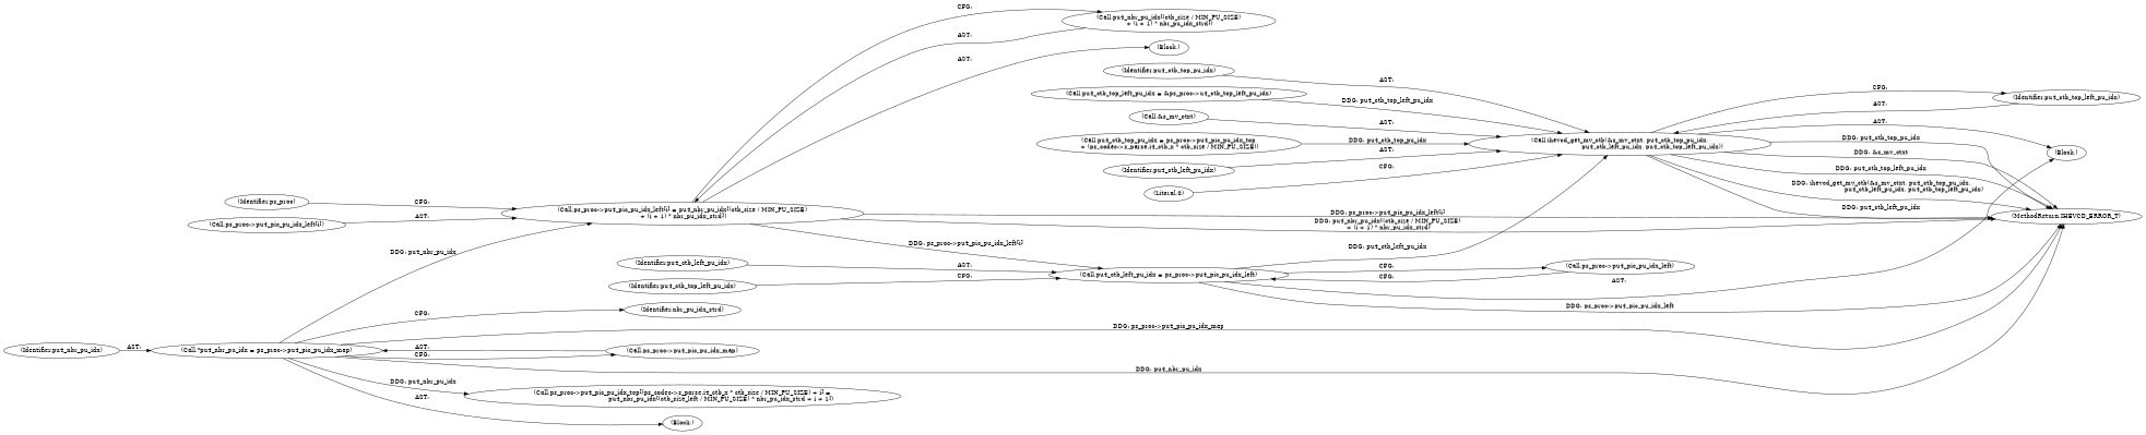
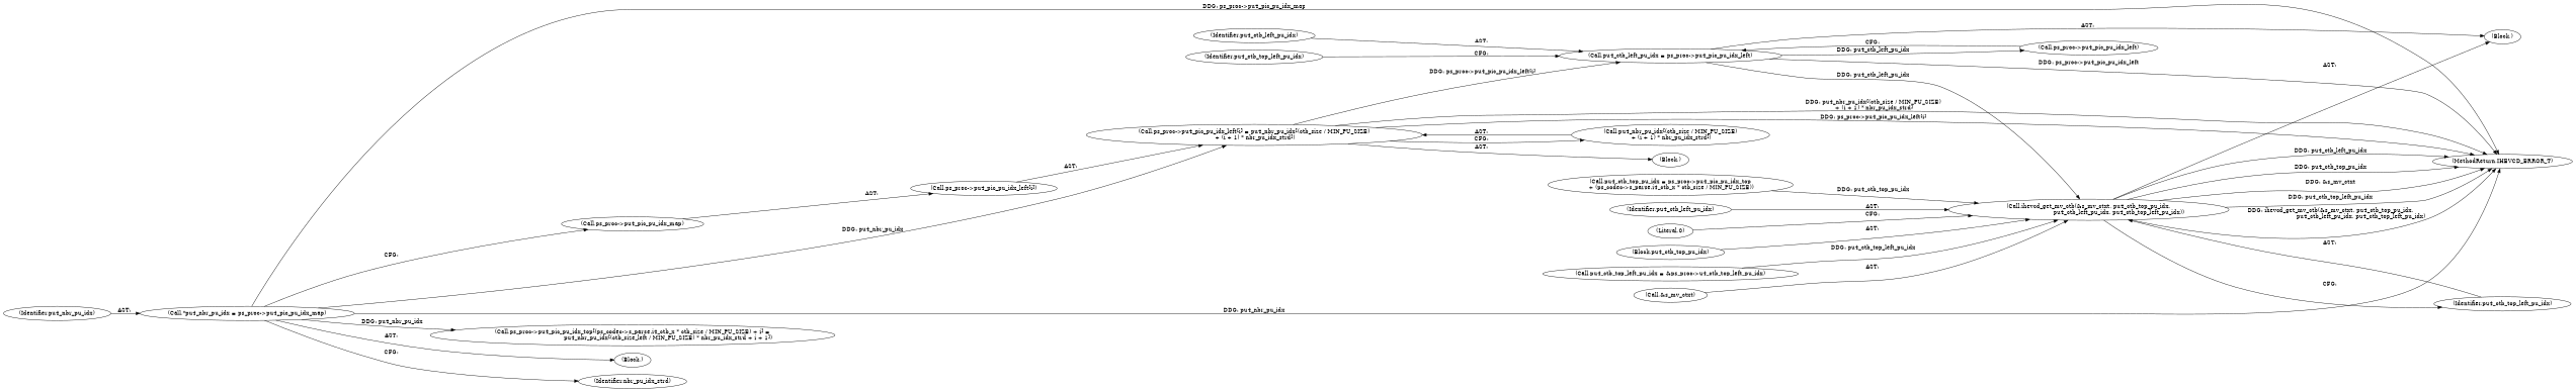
  digraph {
    rankdir=LR
    n1 [label="(Call,ps_proc->pu4_pic_pu_idx_left[i] = pu4_nbr_pu_idx[(ctb_size / MIN_PU_SIZE)\n + (i + 1) * nbr_pu_idx_strd])"]
    n2 [label="(Call,pu4_ctb_left_pu_idx = ps_proc->pu4_pic_pu_idx_left)"]
    n3 [label="(MethodReturn,IHEVCD_ERROR_T)"]
    n4 [label="(Call,pu4_nbr_pu_idx[(ctb_size / MIN_PU_SIZE)\n + (i + 1) * nbr_pu_idx_strd])"]
    n5 [label="(Block,)"]
    n6 [label="(Call,ihevcd_get_mv_ctb(&s_mv_ctxt, pu4_ctb_top_pu_idx,\n                                  pu4_ctb_left_pu_idx, pu4_ctb_top_left_pu_idx))"]
    n7 [label="(Block,)"]
    n8 [label="(Call,ps_proc->pu4_pic_pu_idx_left)"]
    n9 [label="(Call,*pu4_nbr_pu_idx = ps_proc->pu4_pic_pu_idx_map)"]
    n10 [label="(Call,ps_proc->pu4_pic_pu_idx_top[(ps_codec->s_parse.i4_ctb_x * ctb_size / MIN_PU_SIZE) + i] =\n                                        pu4_nbr_pu_idx[(ctb_size_left / MIN_PU_SIZE) * nbr_pu_idx_strd + i + 1])"]
    n11 [label="(Block,)"]
    n12 [label="(Call,ps_proc->pu4_pic_pu_idx_map)"]
    n13 [label="(Identifier,nbr_pu_idx_strd)"]
    n14 [label="(Identifier,pu4_ctb_top_left_pu_idx)"]
    n15 [label="(Identifier,pu4_ctb_left_pu_idx)"]
-   n16 [label="(Identifier,pu4_ctb_top_pu_idx)"]
+   n16 [label="(Block,pu4_ctb_top_pu_idx)"]
    n17 [label="(Identifier,pu4_nbr_pu_idx)"]
    n18 [label="(Call,pu4_ctb_top_left_pu_idx = &ps_proc->u4_ctb_top_left_pu_idx)"]
-   n19 [label="(Identifier,ps_proc)"]
    n20 [label="(Call,&s_mv_ctxt)"]
    n21 [label="(Call,pu4_ctb_top_pu_idx = ps_proc->pu4_pic_pu_idx_top\n + (ps_codec->s_parse.i4_ctb_x * ctb_size / MIN_PU_SIZE))"]
    n22 [label="(Identifier,pu4_ctb_left_pu_idx)"]
    n23 [label="(Call,ps_proc->pu4_pic_pu_idx_left[i])"]
    n24 [label="(Literal,0)"]
    n25 [label="(Identifier,pu4_ctb_top_left_pu_idx)"]
    n1 -> n2 [label="DDG: ps_proc->pu4_pic_pu_idx_left[i]"]
    n1 -> n3 [label="DDG: ps_proc->pu4_pic_pu_idx_left[i]"]
    n1 -> n3 [label="DDG: pu4_nbr_pu_idx[(ctb_size / MIN_PU_SIZE)\n + (i + 1) * nbr_pu_idx_strd]"]
    n1 -> n4 [label="CFG: "]
    n1 -> n5 [label="AST: "]
    n2 -> n3 [label="DDG: ps_proc->pu4_pic_pu_idx_left"]
    n2 -> n6 [label="DDG: pu4_ctb_left_pu_idx"]
    n2 -> n7 [label="AST: "]
-   n2 -> n8 [label="CFG: "]
+   n2 -> n8 [label="DDG: pu4_ctb_left_pu_idx"]
    n4 -> n1 [label="AST: "]
    n6 -> n3 [label="DDG: ihevcd_get_mv_ctb(&s_mv_ctxt, pu4_ctb_top_pu_idx,\n                                  pu4_ctb_left_pu_idx, pu4_ctb_top_left_pu_idx)"]
    n6 -> n3 [label="DDG: pu4_ctb_left_pu_idx"]
    n6 -> n3 [label="DDG: pu4_ctb_top_pu_idx"]
    n6 -> n3 [label="DDG: &s_mv_ctxt"]
    n6 -> n3 [label="DDG: pu4_ctb_top_left_pu_idx"]
    n6 -> n7 [label="AST: "]
    n6 -> n14 [label="CFG: "]
    n8 -> n2 [label="CFG: "]
    n9 -> n1 [label="DDG: pu4_nbr_pu_idx"]
    n9 -> n3 [label="DDG: ps_proc->pu4_pic_pu_idx_map"]
    n9 -> n3 [label="DDG: pu4_nbr_pu_idx"]
    n9 -> n10 [label="DDG: pu4_nbr_pu_idx"]
    n9 -> n11 [label="AST: "]
    n9 -> n12 [label="CFG: "]
    n9 -> n13 [label="CFG: "]
-   n12 -> n9 [label="AST: "]
+   n12 -> n23 [label="AST: "]
    n14 -> n6 [label="AST: "]
    n15 -> n2 [label="AST: "]
    n16 -> n6 [label="AST: "]
    n17 -> n9 [label="AST: "]
    n18 -> n6 [label="DDG: pu4_ctb_top_left_pu_idx"]
-   n19 -> n1 [label="CFG: "]
    n20 -> n6 [label="AST: "]
    n21 -> n6 [label="DDG: pu4_ctb_top_pu_idx"]
    n22 -> n6 [label="AST: "]
    n23 -> n1 [label="AST: "]
    n24 -> n6 [label="CFG: "]
    n25 -> n2 [label="CFG: "]
  }
